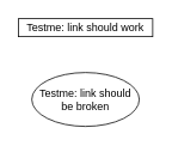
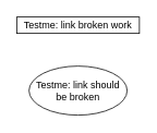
  <mxCell id="0" />
  <mxCell id="1" parent="0" />
- <mxCell id="2" value="Testme: link should work" style="rounded=0;whiteSpace=wrap;html=1" vertex="1" parent="1"><mxGeometry x="20" y="20" width="150" height="20" as="geometry" /></mxCell>
+ <mxCell id="2" value="Testme: link broken work" style="rounded=0;whiteSpace=wrap;html=1" vertex="1" parent="1"><mxGeometry x="20" y="20" width="150" height="20" as="geometry" /></mxCell>
  <mxCell id="3" value="Testme: link should be broken" style="ellipse;whiteSpace=wrap;html=1;" vertex="1" parent="1"><mxGeometry x="35" y="80" width="120" height="60" as="geometry" /></mxCell>
